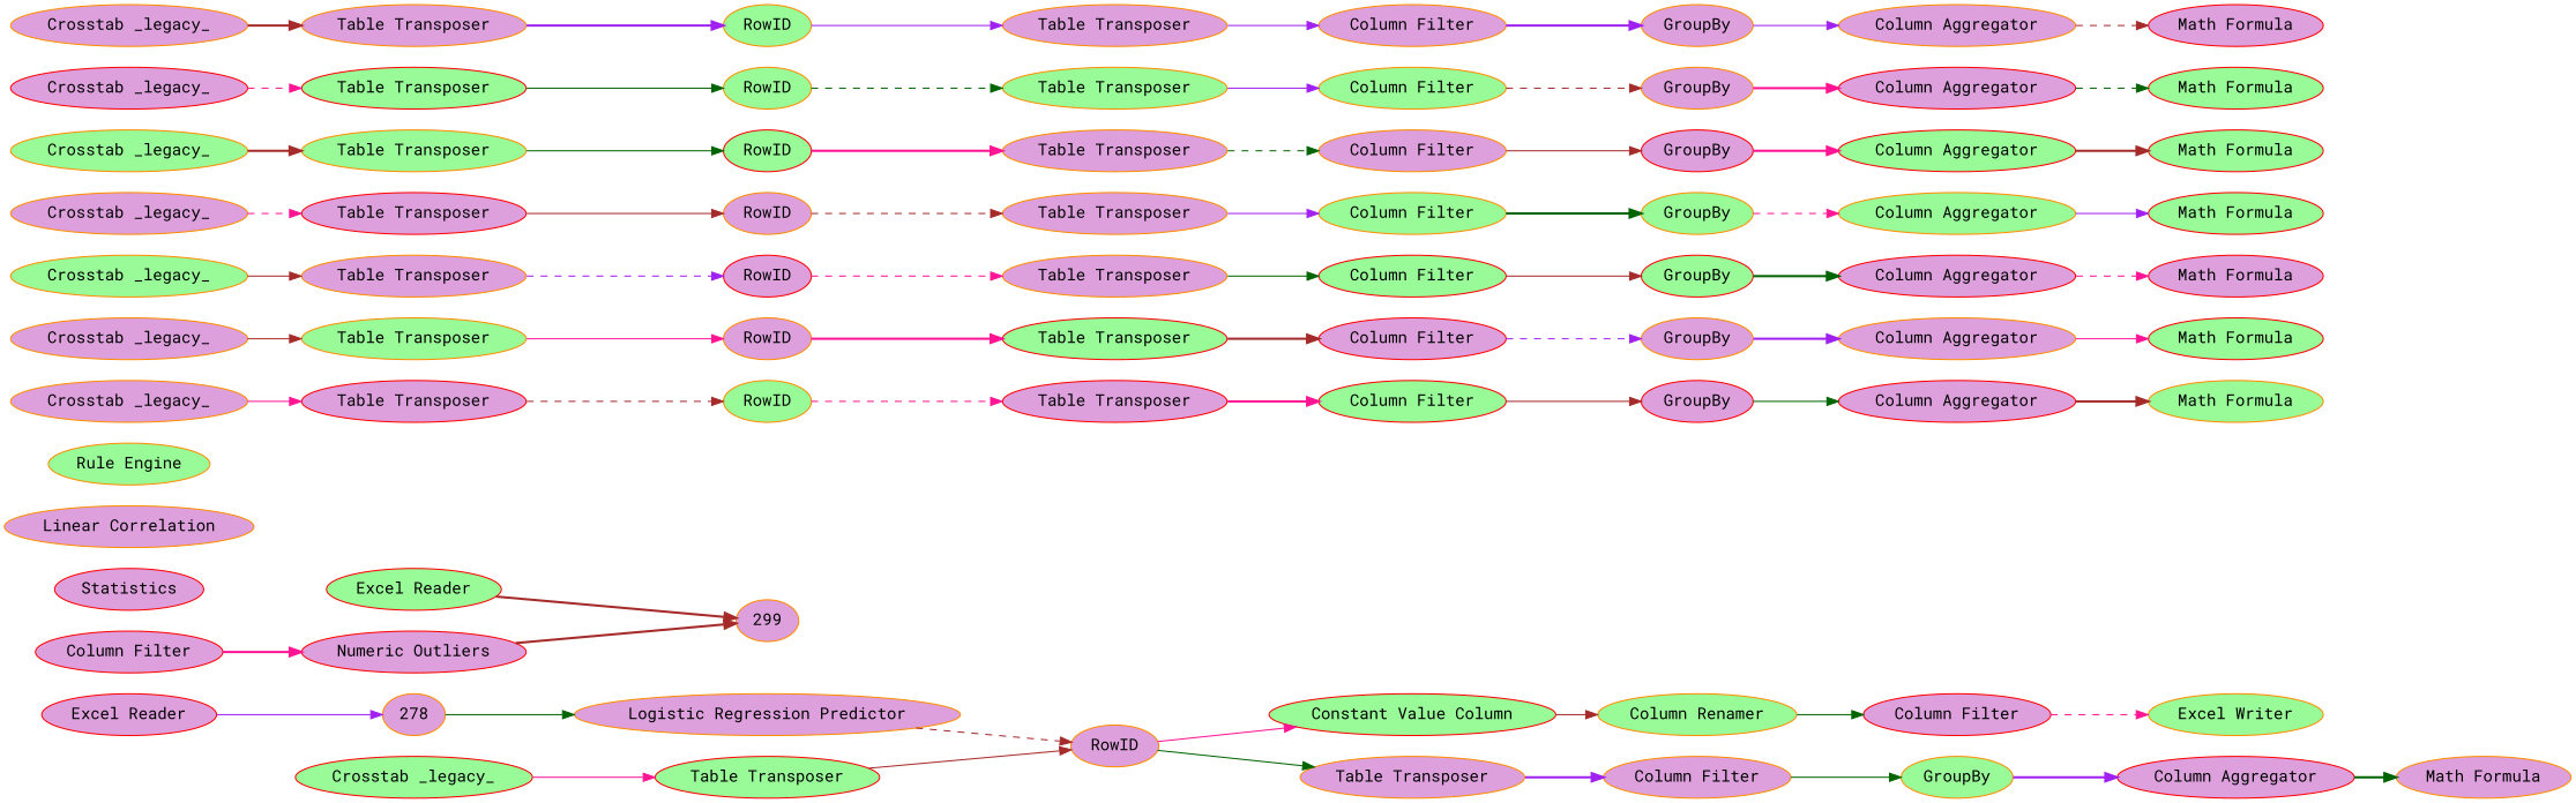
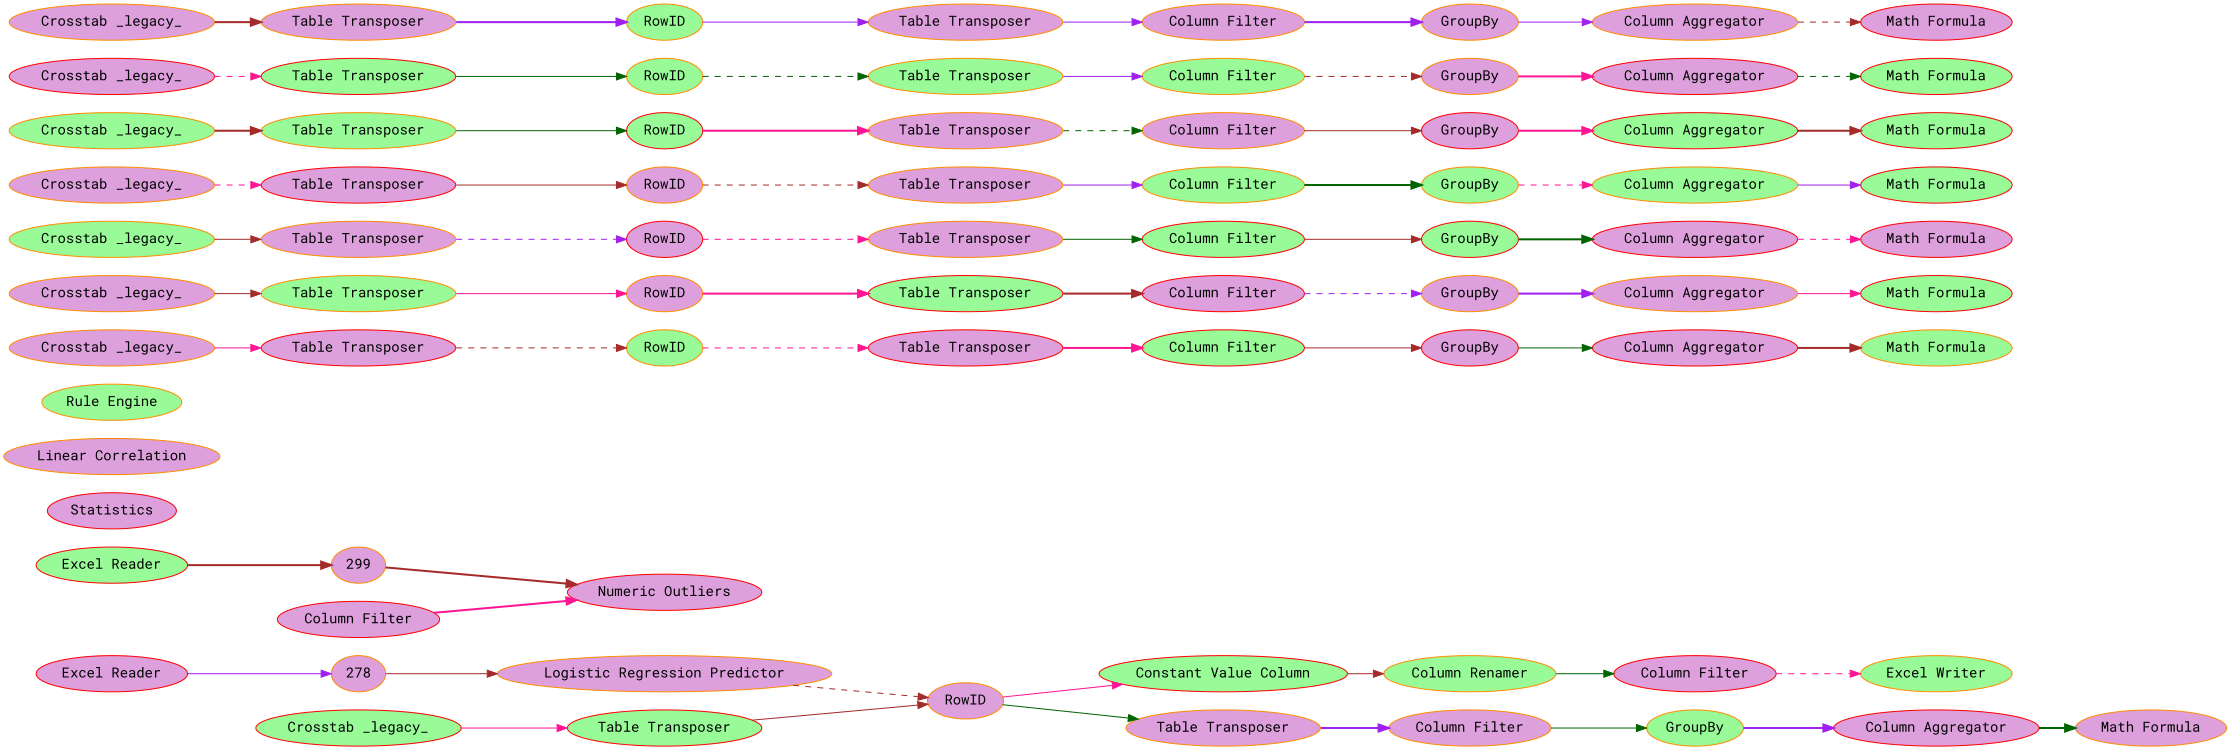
  digraph {
    fontname="Roboto Mono"
    rankdir=LR
    node [color=darkorange fillcolor=plum fontname="Roboto Mono" style=filled]
    edge [color=brown fontname="Roboto Mono" style=solid]
    n1 [label=RowID]
    n2 [color=red fillcolor=palegreen label="Constant Value Column"]
    n3 [label="Table Transposer"]
    n4 [fillcolor=palegreen label="Column Renamer"]
    n5 [label="Column Filter"]
    n6 [color=red fillcolor=palegreen label="Excel Reader"]
    299
    n8 [color=red label="Excel Reader"]
    278
    n10 [label="Logistic Regression Predictor"]
    n11 [color=red label="Column Filter"]
    n12 [fillcolor=palegreen label="Excel Writer"]
    n13 [color=red label=Statistics]
    n14 [label="Linear Correlation"]
    n15 [color=red label="Column Filter"]
    n16 [color=red label="Numeric Outliers"]
    n17 [fillcolor=palegreen label="Rule Engine"]
    n18 [fillcolor=palegreen label=GroupBy]
    n19 [color=red label="Column Aggregator"]
    n20 [label="Math Formula"]
    n21 [color=red fillcolor=palegreen label="Table Transposer"]
    n22 [color=red fillcolor=palegreen label="Crosstab _legacy_"]
    n23 [color=red label="Table Transposer"]
    n24 [color=red fillcolor=palegreen label="Column Filter"]
    n25 [color=red label=GroupBy]
    n26 [fillcolor=palegreen label=RowID]
    n27 [color=red label="Table Transposer"]
    n28 [color=red label="Column Aggregator"]
    n29 [fillcolor=palegreen label="Math Formula"]
    n30 [label="Crosstab _legacy_"]
    n31 [color=red fillcolor=palegreen label="Table Transposer"]
    n32 [color=red label="Column Filter"]
    n33 [label=GroupBy]
    n34 [label=RowID]
    n35 [fillcolor=palegreen label="Table Transposer"]
    n36 [label="Column Aggregator"]
    n37 [color=red fillcolor=palegreen label="Math Formula"]
    n38 [label="Crosstab _legacy_"]
    n39 [label="Table Transposer"]
    n40 [color=red fillcolor=palegreen label="Column Filter"]
    n41 [color=red fillcolor=palegreen label=GroupBy]
    n42 [color=red label=RowID]
    n43 [label="Table Transposer"]
    n44 [color=red label="Column Aggregator"]
    n45 [color=red label="Math Formula"]
    n46 [fillcolor=palegreen label="Crosstab _legacy_"]
    n47 [label="Table Transposer"]
    n48 [fillcolor=palegreen label="Column Filter"]
    n49 [fillcolor=palegreen label=GroupBy]
    n50 [label=RowID]
    n51 [color=red label="Table Transposer"]
    n52 [fillcolor=palegreen label="Column Aggregator"]
    n53 [color=red fillcolor=palegreen label="Math Formula"]
    n54 [label="Crosstab _legacy_"]
    n55 [label="Table Transposer"]
    n56 [label="Column Filter"]
    n57 [color=red label=GroupBy]
    n58 [color=red fillcolor=palegreen label=RowID]
    n59 [fillcolor=palegreen label="Table Transposer"]
    n60 [color=red fillcolor=palegreen label="Column Aggregator"]
    n61 [color=red fillcolor=palegreen label="Math Formula"]
    n62 [fillcolor=palegreen label="Crosstab _legacy_"]
    n63 [fillcolor=palegreen label="Table Transposer"]
    n64 [fillcolor=palegreen label="Column Filter"]
    n65 [label=GroupBy]
    n66 [fillcolor=palegreen label=RowID]
    n67 [color=red fillcolor=palegreen label="Table Transposer"]
    n68 [color=red label="Column Aggregator"]
    n69 [color=red fillcolor=palegreen label="Math Formula"]
    n70 [color=red label="Crosstab _legacy_"]
    n71 [label="Table Transposer"]
    n72 [label="Column Filter"]
    n73 [label=GroupBy]
    n74 [fillcolor=palegreen label=RowID]
    n75 [label="Table Transposer"]
    n76 [label="Column Aggregator"]
    n77 [color=red label="Math Formula"]
    n78 [label="Crosstab _legacy_"]
    n1 -> n2 [color=deeppink]
    n1 -> n3 [color=darkgreen]
    n2 -> n4
    n3 -> n5 [color=purple style=bold]
    n4 -> n11 [color=darkgreen]
    n5 -> n18 [color=darkgreen]
    n6 -> 299 [style=bold]
    n8 -> 278 [color=purple]
-   278 -> n10 [color=darkgreen]
+   278 -> n10
    n10 -> n1 [style=dashed]
    n11 -> n12 [color=deeppink style=dashed]
    n15 -> n16 [color=deeppink style=bold]
-   n16 -> 299 [style=bold]
+   299 -> n16 [style=bold]
    n18 -> n19 [color=purple style=bold]
    n19 -> n20 [color=darkgreen style=bold]
    n21 -> n1
    n22 -> n21 [color=deeppink]
    n23 -> n24 [color=deeppink style=bold]
    n24 -> n25
    n25 -> n28 [color=darkgreen]
    n26 -> n23 [color=deeppink style=dashed]
    n27 -> n26 [style=dashed]
    n28 -> n29 [style=bold]
    n30 -> n27 [color=deeppink]
    n31 -> n32 [style=bold]
    n32 -> n33 [color=purple style=dashed]
    n33 -> n36 [color=purple style=bold]
    n34 -> n31 [color=deeppink style=bold]
    n35 -> n34 [color=deeppink]
    n36 -> n37 [color=deeppink]
    n38 -> n35
    n39 -> n40 [color=darkgreen]
    n40 -> n41
    n41 -> n44 [color=darkgreen style=bold]
    n42 -> n39 [color=deeppink style=dashed]
    n43 -> n42 [color=purple style=dashed]
    n44 -> n45 [color=deeppink style=dashed]
    n46 -> n43
    n47 -> n48 [color=purple]
    n48 -> n49 [color=darkgreen style=bold]
    n49 -> n52 [color=deeppink style=dashed]
    n50 -> n47 [style=dashed]
    n51 -> n50
    n52 -> n53 [color=purple]
    n54 -> n51 [color=deeppink style=dashed]
    n55 -> n56 [color=darkgreen style=dashed]
    n56 -> n57
    n57 -> n60 [color=deeppink style=bold]
    n58 -> n55 [color=deeppink style=bold]
    n59 -> n58 [color=darkgreen]
    n60 -> n61 [style=bold]
    n62 -> n59 [style=bold]
    n63 -> n64 [color=purple]
    n64 -> n65 [style=dashed]
    n65 -> n68 [color=deeppink style=bold]
    n66 -> n63 [color=darkgreen style=dashed]
    n67 -> n66 [color=darkgreen]
    n68 -> n69 [color=darkgreen style=dashed]
    n70 -> n67 [color=deeppink style=dashed]
    n71 -> n72 [color=purple]
    n72 -> n73 [color=purple style=bold]
    n73 -> n76 [color=purple]
    n74 -> n71 [color=purple]
    n75 -> n74 [color=purple style=bold]
    n76 -> n77 [style=dashed]
    n78 -> n75 [style=bold]
  }
